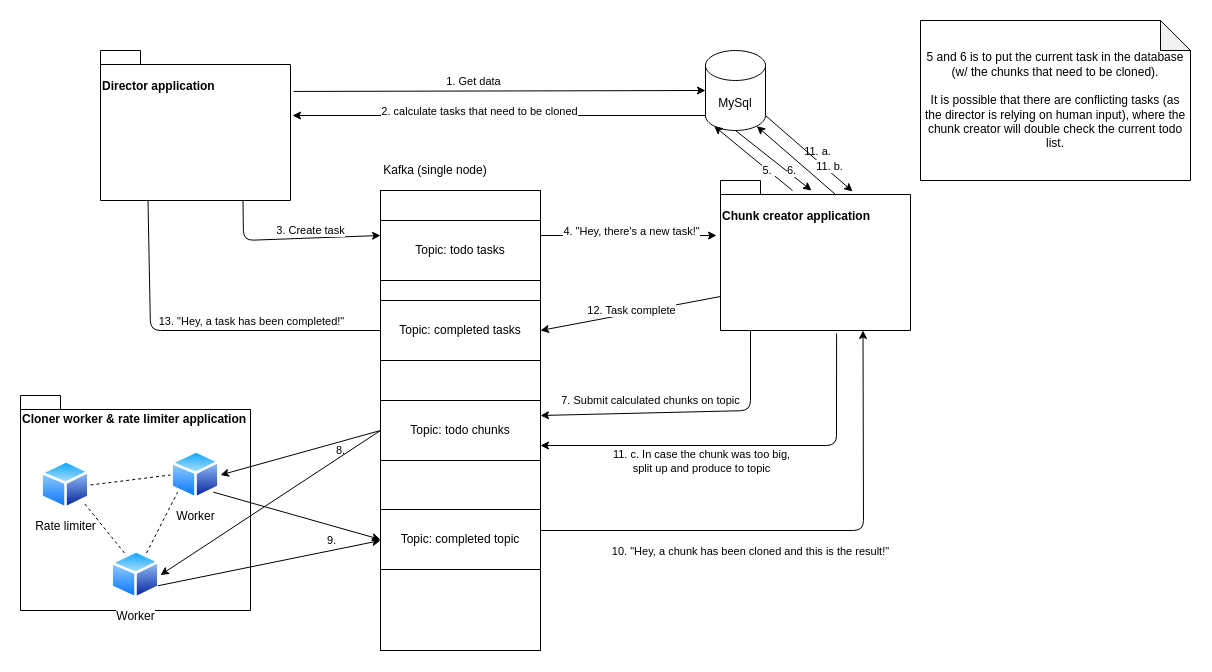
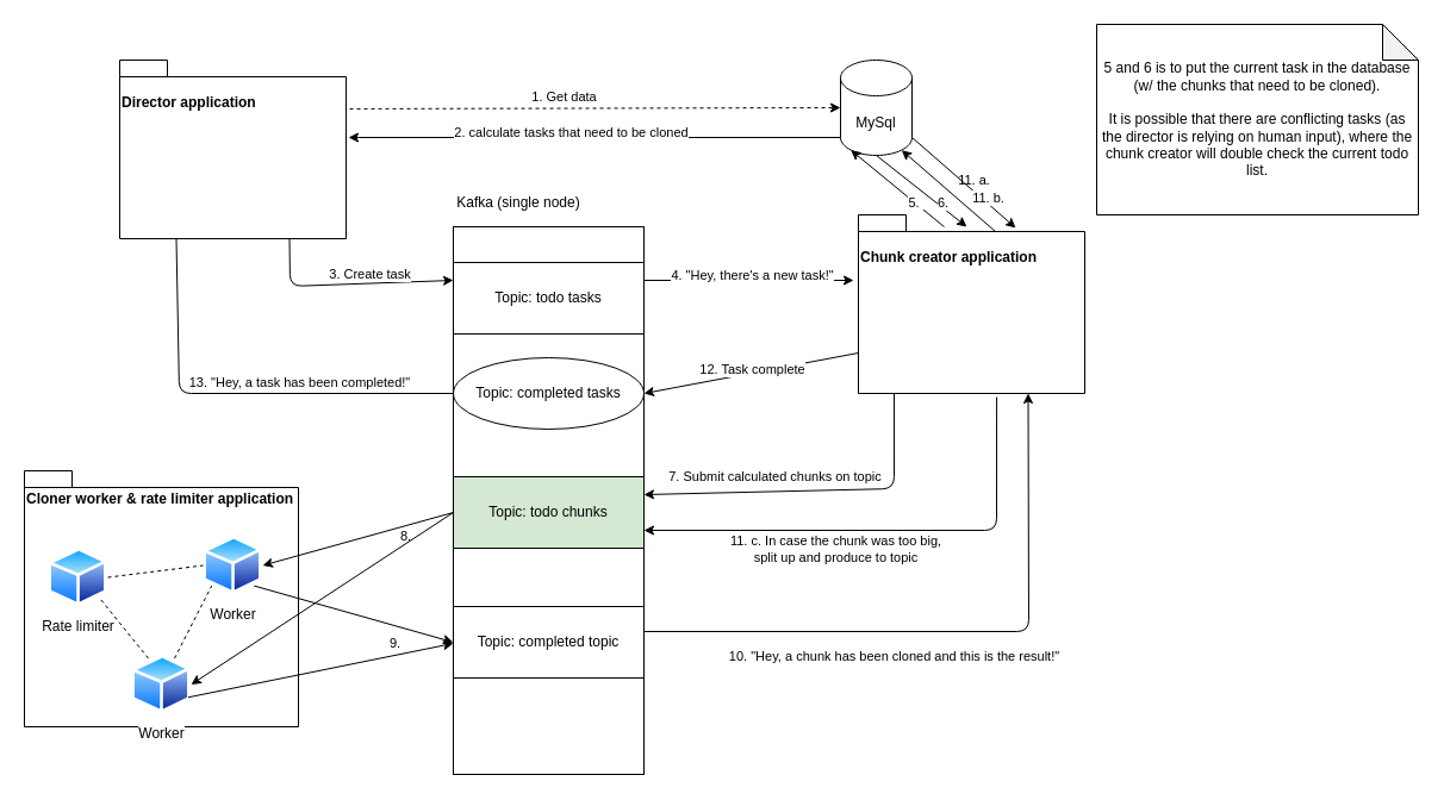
  <mxCell id="0" />
  <mxCell id="1" parent="0" />
  <mxCell id="2" value="" style="rounded=0;whiteSpace=wrap;html=1;" vertex="1" parent="1"><mxGeometry x="380" y="190" width="160" height="460" as="geometry" /></mxCell>
  <mxCell id="3" value="Kafka (single node)" style="text;html=1;strokeColor=none;fillColor=none;align=center;verticalAlign=middle;whiteSpace=wrap;rounded=0;" vertex="1" parent="1"><mxGeometry x="380" y="160" width="110" height="20" as="geometry" /></mxCell>
  <mxCell id="4" value="&lt;p style=&quot;line-height: 120%&quot;&gt;Director application&lt;/p&gt;" style="shape=folder;fontStyle=1;spacingTop=10;tabWidth=40;tabHeight=14;tabPosition=left;html=1;align=left;horizontal=1;verticalAlign=top;" vertex="1" parent="1"><mxGeometry x="100" y="50" width="190" height="150" as="geometry" /></mxCell>
  <mxCell id="5" value="MySql" style="shape=cylinder3;whiteSpace=wrap;html=1;boundedLbl=1;backgroundOutline=1;size=15;" vertex="1" parent="1"><mxGeometry x="705" y="50" width="60" height="80" as="geometry" /></mxCell>
- <mxCell id="6" value="" style="endArrow=classic;html=1;exitX=1.016;exitY=0.273;exitDx=0;exitDy=0;exitPerimeter=0;entryX=0;entryY=0.5;entryDx=0;entryDy=0;entryPerimeter=0;" edge="1" parent="1" source="4" target="5"><mxGeometry width="50" height="50" relative="1" as="geometry"><mxPoint x="340" y="140" as="sourcePoint" /><mxPoint x="390" y="90" as="targetPoint" /></mxGeometry></mxCell>
+ <mxCell id="6" value="" style="endArrow=classic;html=1;exitX=1.016;exitY=0.273;exitDx=0;exitDy=0;exitPerimeter=0;entryX=0;entryY=0.5;entryDx=0;entryDy=0;entryPerimeter=0;dashed=1;" edge="1" parent="1" source="4" target="5"><mxGeometry width="50" height="50" relative="1" as="geometry"><mxPoint x="340" y="140" as="sourcePoint" /><mxPoint x="390" y="90" as="targetPoint" /></mxGeometry></mxCell>
  <mxCell id="7" value="1. Get data" style="edgeLabel;html=1;align=center;verticalAlign=middle;resizable=0;points=[];" vertex="1" connectable="0" parent="6"><mxGeometry x="-0.314" y="3" relative="1" as="geometry"><mxPoint x="37.97" y="-7.62" as="offset" /></mxGeometry></mxCell>
  <mxCell id="8" value="" style="endArrow=classic;html=1;exitX=0;exitY=1;exitDx=0;exitDy=-15;exitPerimeter=0;" edge="1" parent="1" source="5"><mxGeometry width="50" height="50" relative="1" as="geometry"><mxPoint x="550" y="280" as="sourcePoint" /><mxPoint x="292" y="115" as="targetPoint" /></mxGeometry></mxCell>
  <mxCell id="9" value="2. calculate tasks that need to be cloned" style="edgeLabel;html=1;align=center;verticalAlign=middle;resizable=0;points=[];" vertex="1" connectable="0" parent="8"><mxGeometry x="0.431" y="1" relative="1" as="geometry"><mxPoint x="69" y="-6" as="offset" /></mxGeometry></mxCell>
  <mxCell id="10" value="Topic: todo tasks" style="rounded=0;whiteSpace=wrap;html=1;" vertex="1" parent="1"><mxGeometry x="380" y="220" width="160" height="60" as="geometry" /></mxCell>
  <mxCell id="11" value="" style="endArrow=classic;html=1;exitX=0.75;exitY=1;exitDx=0;exitDy=0;exitPerimeter=0;entryX=0;entryY=0.25;entryDx=0;entryDy=0;rounded=1;" edge="1" parent="1" source="4" target="10"><mxGeometry width="50" height="50" relative="1" as="geometry"><mxPoint x="210" y="370" as="sourcePoint" /><mxPoint x="260" y="320" as="targetPoint" /><Array as="points"><mxPoint x="243" y="240" /></Array></mxGeometry></mxCell>
  <mxCell id="12" value="3. Create task" style="edgeLabel;html=1;align=center;verticalAlign=middle;resizable=0;points=[];" vertex="1" connectable="0" parent="11"><mxGeometry x="0.445" y="-3" relative="1" as="geometry"><mxPoint x="-21.05" y="-9.79" as="offset" /></mxGeometry></mxCell>
  <mxCell id="13" value="&lt;p style=&quot;line-height: 120%&quot;&gt;Chunk creator application&lt;/p&gt;" style="shape=folder;fontStyle=1;spacingTop=10;tabWidth=40;tabHeight=14;tabPosition=left;html=1;align=left;horizontal=1;verticalAlign=top;" vertex="1" parent="1"><mxGeometry x="720" y="180" width="190" height="150" as="geometry" /></mxCell>
  <mxCell id="14" value="" style="endArrow=classic;html=1;exitX=1;exitY=0.25;exitDx=0;exitDy=0;" edge="1" parent="1" source="10"><mxGeometry width="50" height="50" relative="1" as="geometry"><mxPoint x="550" y="280" as="sourcePoint" /><mxPoint x="716" y="235" as="targetPoint" /></mxGeometry></mxCell>
  <mxCell id="15" value="4. &quot;Hey, there's a new task!&quot;" style="edgeLabel;html=1;align=center;verticalAlign=middle;resizable=0;points=[];" vertex="1" connectable="0" parent="14"><mxGeometry x="0.307" y="-1" relative="1" as="geometry"><mxPoint x="-25" y="-6" as="offset" /></mxGeometry></mxCell>
- <mxCell id="16" value="Topic: completed tasks" style="rounded=0;whiteSpace=wrap;html=1;" vertex="1" parent="1"><mxGeometry x="380" y="300" width="160" height="60" as="geometry" /></mxCell>
- <mxCell id="17" value="Topic: todo chunks" style="rounded=0;whiteSpace=wrap;html=1;" vertex="1" parent="1"><mxGeometry x="380" y="400" width="160" height="60" as="geometry" /></mxCell>
+ <mxCell id="16" value="Topic: completed tasks" style="ellipse;whiteSpace=wrap;html=1;" vertex="1" parent="1"><mxGeometry x="380" y="300" width="160" height="60" as="geometry" /></mxCell>
+ <mxCell id="17" value="Topic: todo chunks" style="rounded=0;whiteSpace=wrap;html=1;fillColor=#d5e8d4;" vertex="1" parent="1"><mxGeometry x="380" y="400" width="160" height="60" as="geometry" /></mxCell>
  <mxCell id="18" value="" style="endArrow=classic;html=1;entryX=0.145;entryY=1;entryDx=0;entryDy=-4.35;entryPerimeter=0;exitX=0.379;exitY=0.067;exitDx=0;exitDy=0;exitPerimeter=0;" edge="1" parent="1" source="13" target="5"><mxGeometry width="50" height="50" relative="1" as="geometry"><mxPoint x="870" y="460" as="sourcePoint" /><mxPoint x="920" y="410" as="targetPoint" /></mxGeometry></mxCell>
  <mxCell id="19" value="5.&amp;nbsp;" style="edgeLabel;html=1;align=center;verticalAlign=middle;resizable=0;points=[];" vertex="1" connectable="0" parent="18"><mxGeometry x="-0.377" relative="1" as="geometry"><mxPoint as="offset" /></mxGeometry></mxCell>
  <mxCell id="20" value="" style="endArrow=classic;html=1;exitX=0.5;exitY=1;exitDx=0;exitDy=0;exitPerimeter=0;entryX=0.479;entryY=0.067;entryDx=0;entryDy=0;entryPerimeter=0;" edge="1" parent="1" source="5" target="13"><mxGeometry width="50" height="50" relative="1" as="geometry"><mxPoint x="880" y="180" as="sourcePoint" /><mxPoint x="930" y="130" as="targetPoint" /></mxGeometry></mxCell>
  <mxCell id="21" value="6." style="edgeLabel;html=1;align=center;verticalAlign=middle;resizable=0;points=[];" vertex="1" connectable="0" parent="20"><mxGeometry x="0.401" y="3" relative="1" as="geometry"><mxPoint as="offset" /></mxGeometry></mxCell>
  <mxCell id="22" value="5 and 6 is to put the current task in the database (w/ the chunks that need to be cloned).&lt;br&gt;&lt;br&gt;It is possible that there are conflicting tasks (as the director is relying on human input), where the chunk creator will double check the current todo list." style="shape=note;whiteSpace=wrap;html=1;backgroundOutline=1;darkOpacity=0.05;" vertex="1" parent="1"><mxGeometry x="920" y="20" width="270" height="160" as="geometry" /></mxCell>
  <mxCell id="23" value="" style="endArrow=classic;html=1;entryX=1;entryY=0.25;entryDx=0;entryDy=0;exitX=0.158;exitY=1;exitDx=0;exitDy=0;exitPerimeter=0;" edge="1" parent="1" source="13" target="17"><mxGeometry width="50" height="50" relative="1" as="geometry"><mxPoint x="740" y="440" as="sourcePoint" /><mxPoint x="790" y="390" as="targetPoint" /><Array as="points"><mxPoint x="750" y="410" /></Array></mxGeometry></mxCell>
  <mxCell id="24" value="7. Submit calculated chunks on topic" style="edgeLabel;html=1;align=center;verticalAlign=middle;resizable=0;points=[];" vertex="1" connectable="0" parent="23"><mxGeometry x="0.413" y="-2" relative="1" as="geometry"><mxPoint x="25.01" y="-10.98" as="offset" /></mxGeometry></mxCell>
  <mxCell id="25" value="Cloner worker &amp;amp; rate limiter application" style="shape=folder;fontStyle=1;spacingTop=10;tabWidth=40;tabHeight=14;tabPosition=left;html=1;verticalAlign=top;align=left;" vertex="1" parent="1"><mxGeometry x="20" y="395" width="230" height="215" as="geometry" /></mxCell>
  <mxCell id="26" value="Worker" style="aspect=fixed;perimeter=ellipsePerimeter;html=1;align=center;shadow=0;dashed=0;spacingTop=3;image;image=img/lib/active_directory/generic_node.svg;" vertex="1" parent="1"><mxGeometry x="170" y="450" width="50" height="49" as="geometry" /></mxCell>
  <mxCell id="27" value="Worker" style="aspect=fixed;perimeter=ellipsePerimeter;html=1;align=center;shadow=0;dashed=0;spacingTop=3;image;image=img/lib/active_directory/generic_node.svg;" vertex="1" parent="1"><mxGeometry x="110" y="550" width="50" height="49" as="geometry" /></mxCell>
  <mxCell id="28" value="Rate limiter" style="aspect=fixed;perimeter=ellipsePerimeter;html=1;align=center;shadow=0;dashed=0;spacingTop=3;image;image=img/lib/active_directory/generic_node.svg;" vertex="1" parent="1"><mxGeometry x="40" y="460" width="50" height="49" as="geometry" /></mxCell>
  <mxCell id="29" value="" style="endArrow=none;dashed=1;html=1;entryX=0;entryY=0.5;entryDx=0;entryDy=0;exitX=1;exitY=0.5;exitDx=0;exitDy=0;" edge="1" parent="1" source="28" target="26"><mxGeometry width="50" height="50" relative="1" as="geometry"><mxPoint x="100" y="520" as="sourcePoint" /><mxPoint x="150" y="470" as="targetPoint" /></mxGeometry></mxCell>
  <mxCell id="30" value="" style="endArrow=none;dashed=1;html=1;exitX=0.75;exitY=0;exitDx=0;exitDy=0;entryX=0;entryY=1;entryDx=0;entryDy=0;" edge="1" parent="1" source="27" target="26"><mxGeometry width="50" height="50" relative="1" as="geometry"><mxPoint x="97.452" y="483.723" as="sourcePoint" /><mxPoint x="180" y="484.5" as="targetPoint" /></mxGeometry></mxCell>
  <mxCell id="31" value="" style="endArrow=none;dashed=1;html=1;exitX=0.25;exitY=0;exitDx=0;exitDy=0;entryX=1;entryY=1;entryDx=0;entryDy=0;" edge="1" parent="1" source="27" target="28"><mxGeometry width="50" height="50" relative="1" as="geometry"><mxPoint x="156" y="562.499" as="sourcePoint" /><mxPoint x="187.141" y="501.645" as="targetPoint" /></mxGeometry></mxCell>
  <mxCell id="32" value="" style="endArrow=classic;html=1;exitX=0;exitY=0.5;exitDx=0;exitDy=0;entryX=1;entryY=0.5;entryDx=0;entryDy=0;" edge="1" parent="1" source="17" target="26"><mxGeometry width="50" height="50" relative="1" as="geometry"><mxPoint x="320" y="450" as="sourcePoint" /><mxPoint x="370" y="400" as="targetPoint" /></mxGeometry></mxCell>
  <mxCell id="33" value="8." style="edgeLabel;html=1;align=center;verticalAlign=middle;resizable=0;points=[];" vertex="1" connectable="0" parent="32"><mxGeometry x="-0.241" y="-1" relative="1" as="geometry"><mxPoint x="20.96" y="4.08" as="offset" /></mxGeometry></mxCell>
  <mxCell id="34" value="" style="endArrow=classic;html=1;exitX=0;exitY=0.25;exitDx=0;exitDy=0;entryX=1;entryY=0.5;entryDx=0;entryDy=0;" edge="1" parent="1" target="27"><mxGeometry width="50" height="50" relative="1" as="geometry"><mxPoint x="380" y="430" as="sourcePoint" /><mxPoint x="220" y="489.5" as="targetPoint" /></mxGeometry></mxCell>
  <mxCell id="35" value="Topic: completed topic" style="rounded=0;whiteSpace=wrap;html=1;" vertex="1" parent="1"><mxGeometry x="380" y="509" width="160" height="60" as="geometry" /></mxCell>
  <mxCell id="36" value="" style="endArrow=classic;html=1;exitX=1;exitY=1;exitDx=0;exitDy=0;entryX=0;entryY=0.5;entryDx=0;entryDy=0;" edge="1" parent="1" source="26" target="35"><mxGeometry width="50" height="50" relative="1" as="geometry"><mxPoint x="420" y="560" as="sourcePoint" /><mxPoint x="260" y="604.5" as="targetPoint" /></mxGeometry></mxCell>
  <mxCell id="37" value="9." style="edgeLabel;html=1;align=center;verticalAlign=middle;resizable=0;points=[];" vertex="1" connectable="0" parent="36"><mxGeometry x="0.179" y="-1" relative="1" as="geometry"><mxPoint x="19.28" y="18.59" as="offset" /></mxGeometry></mxCell>
  <mxCell id="38" value="" style="endArrow=classic;html=1;exitX=1;exitY=0.75;exitDx=0;exitDy=0;" edge="1" parent="1" source="27"><mxGeometry width="50" height="50" relative="1" as="geometry"><mxPoint x="219.999" y="551.645" as="sourcePoint" /><mxPoint x="380" y="540" as="targetPoint" /></mxGeometry></mxCell>
  <mxCell id="39" value="" style="endArrow=classic;html=1;exitX=1;exitY=1;exitDx=0;exitDy=0;entryX=0.75;entryY=1;entryDx=0;entryDy=0;entryPerimeter=0;" edge="1" parent="1" target="13"><mxGeometry width="50" height="50" relative="1" as="geometry"><mxPoint x="539.999" y="530.005" as="sourcePoint" /><mxPoint x="707.14" y="577.36" as="targetPoint" /><Array as="points"><mxPoint x="863" y="530" /></Array></mxGeometry></mxCell>
  <mxCell id="40" value="10. &quot;Hey, a chunk has been cloned and this is the result!&quot;" style="edgeLabel;html=1;align=center;verticalAlign=middle;resizable=0;points=[];" vertex="1" connectable="0" parent="39"><mxGeometry x="0.179" y="-1" relative="1" as="geometry"><mxPoint x="-98" y="19" as="offset" /></mxGeometry></mxCell>
  <mxCell id="41" value="" style="endArrow=classic;html=1;entryX=1;entryY=0.75;entryDx=0;entryDy=0;exitX=0.611;exitY=1.02;exitDx=0;exitDy=0;exitPerimeter=0;" edge="1" parent="1" source="13" target="17"><mxGeometry width="50" height="50" relative="1" as="geometry"><mxPoint x="750" y="680" as="sourcePoint" /><mxPoint x="800" y="630" as="targetPoint" /><Array as="points"><mxPoint x="836" y="445" /></Array></mxGeometry></mxCell>
  <mxCell id="42" value="11. c. In case the chunk was too big, &lt;br&gt;split up and produce to topic" style="edgeLabel;html=1;align=center;verticalAlign=middle;resizable=0;points=[];" vertex="1" connectable="0" parent="41"><mxGeometry x="0.02" y="-1" relative="1" as="geometry"><mxPoint x="-40" y="16" as="offset" /></mxGeometry></mxCell>
  <mxCell id="43" value="" style="endArrow=classic;html=1;entryX=0.855;entryY=1;entryDx=0;entryDy=-4.35;entryPerimeter=0;exitX=0;exitY=0;exitDx=115;exitDy=14;exitPerimeter=0;" edge="1" parent="1" source="13" target="5"><mxGeometry width="50" height="50" relative="1" as="geometry"><mxPoint x="1010" y="470" as="sourcePoint" /><mxPoint x="1060" y="420" as="targetPoint" /></mxGeometry></mxCell>
  <mxCell id="44" value="11. a." style="edgeLabel;html=1;align=center;verticalAlign=middle;resizable=0;points=[];" vertex="1" connectable="0" parent="43"><mxGeometry x="-0.53" y="1" relative="1" as="geometry"><mxPoint y="-28.08" as="offset" /></mxGeometry></mxCell>
  <mxCell id="45" value="" style="endArrow=classic;html=1;exitX=1;exitY=1;exitDx=0;exitDy=-15;exitPerimeter=0;entryX=0.695;entryY=0.073;entryDx=0;entryDy=0;entryPerimeter=0;" edge="1" parent="1" source="5" target="13"><mxGeometry width="50" height="50" relative="1" as="geometry"><mxPoint x="820" y="140" as="sourcePoint" /><mxPoint x="821.01" y="200.05" as="targetPoint" /></mxGeometry></mxCell>
  <mxCell id="46" value="11. b." style="edgeLabel;html=1;align=center;verticalAlign=middle;resizable=0;points=[];" vertex="1" connectable="0" parent="45"><mxGeometry x="0.401" y="3" relative="1" as="geometry"><mxPoint as="offset" /></mxGeometry></mxCell>
  <mxCell id="47" value="" style="endArrow=classic;html=1;exitX=0;exitY=0;exitDx=0;exitDy=116;exitPerimeter=0;entryX=1;entryY=0.5;entryDx=0;entryDy=0;" edge="1" parent="1" source="13" target="16"><mxGeometry width="50" height="50" relative="1" as="geometry"><mxPoint x="790" y="125" as="sourcePoint" /><mxPoint x="302" y="125" as="targetPoint" /></mxGeometry></mxCell>
  <mxCell id="48" value="12. Task complete" style="edgeLabel;html=1;align=center;verticalAlign=middle;resizable=0;points=[];" vertex="1" connectable="0" parent="47"><mxGeometry x="0.431" y="1" relative="1" as="geometry"><mxPoint x="38.54" y="-11.3" as="offset" /></mxGeometry></mxCell>
  <mxCell id="49" value="" style="endArrow=none;html=1;exitX=0;exitY=0.5;exitDx=0;exitDy=0;entryX=0.25;entryY=1;entryDx=0;entryDy=0;entryPerimeter=0;" edge="1" parent="1" source="16" target="4"><mxGeometry width="50" height="50" relative="1" as="geometry"><mxPoint x="100" y="390" as="sourcePoint" /><mxPoint x="150" y="340" as="targetPoint" /><Array as="points"><mxPoint x="150" y="330" /></Array></mxGeometry></mxCell>
  <mxCell id="50" value="13. &quot;Hey, a task has been completed!&quot;" style="edgeLabel;html=1;align=center;verticalAlign=middle;resizable=0;points=[];" vertex="1" connectable="0" parent="49"><mxGeometry x="-0.056" relative="1" as="geometry"><mxPoint x="40" y="-10" as="offset" /></mxGeometry></mxCell>
